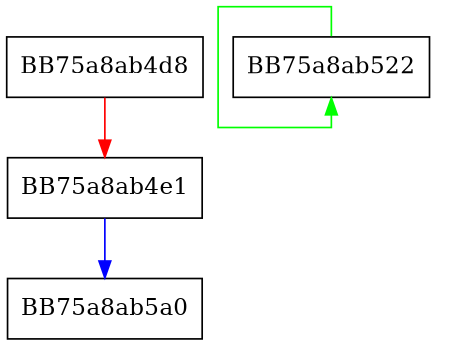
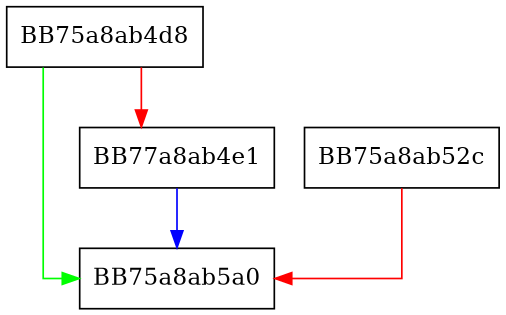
  digraph {
    splines=ortho
    node [shape=box]
    edge [color=green]
    BB75a8ab4d8
    BB75a8ab5a0
-   BB75a8ab4e1
-   BB75a8ab522
+   BB75a8ab4e1 [label=BB77a8ab4e1]
+   BB75a8ab52c
+   BB75a8ab4d8 -> BB75a8ab5a0
    BB75a8ab4d8 -> BB75a8ab4e1 [color=red]
    BB75a8ab4e1 -> BB75a8ab5a0 [color=blue]
-   BB75a8ab522 -> BB75a8ab522
+   BB75a8ab52c -> BB75a8ab5a0 [color=red]
  }
